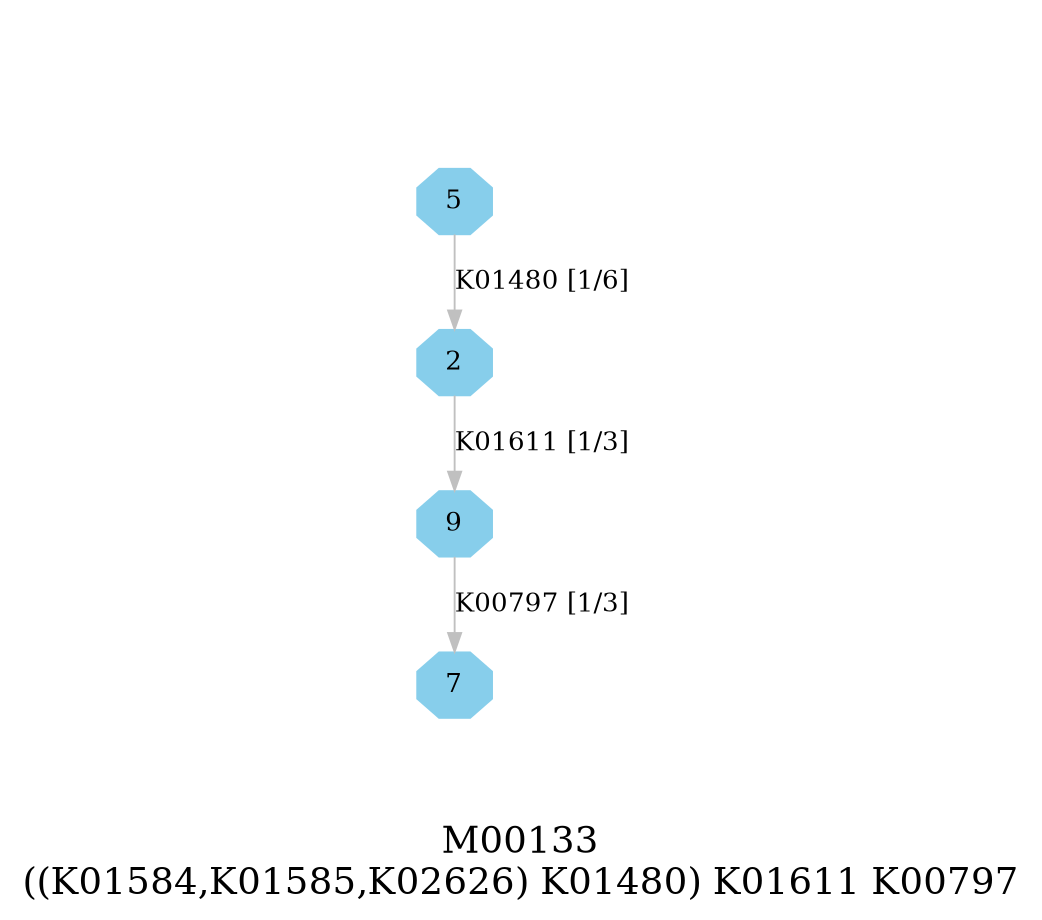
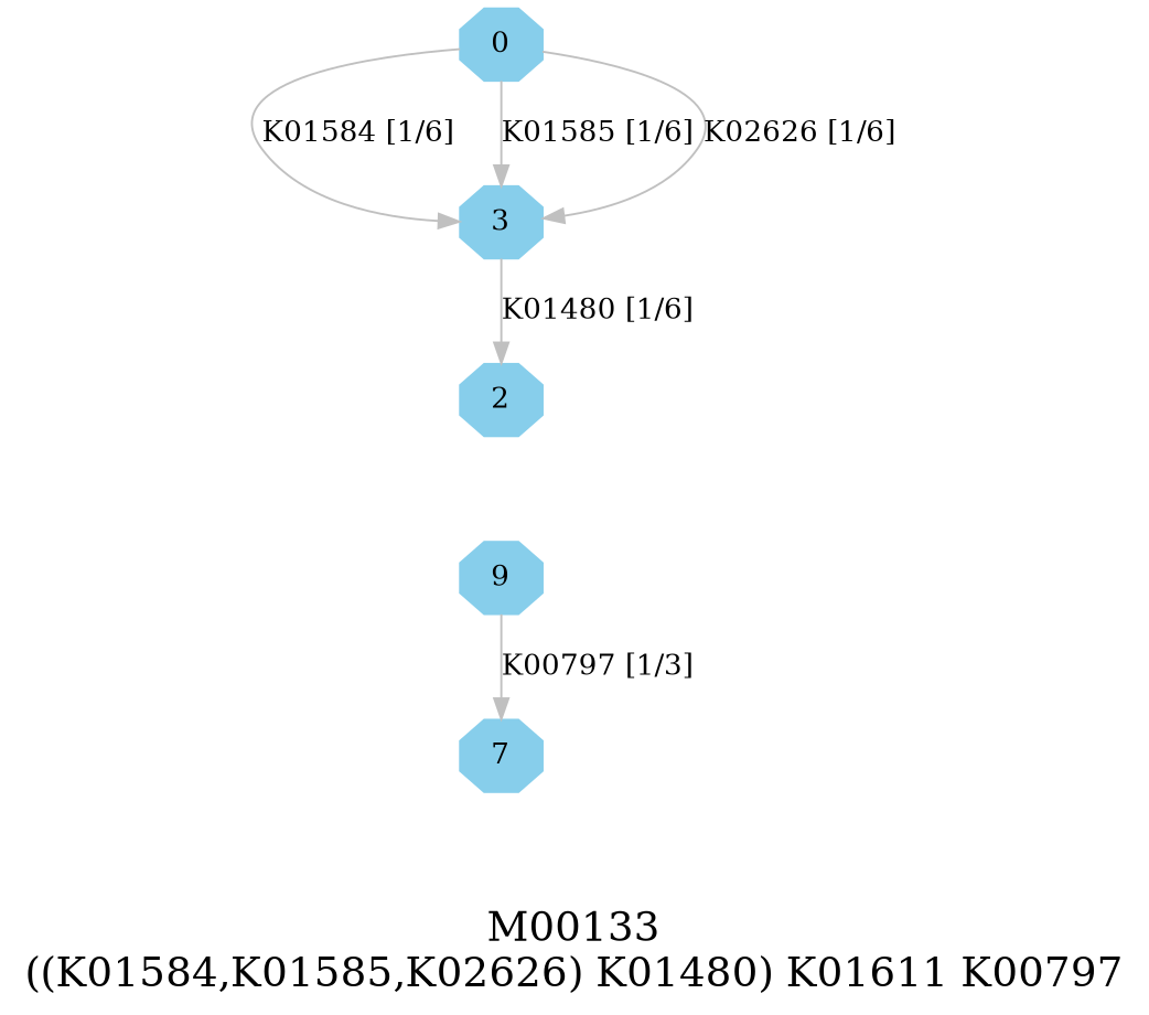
  digraph {
    fontsize=20
    label="M00133\n((K01584,K01585,K02626) K01480) K01611 K00797"
    node [color=skyblue shape=octagon style=filled]
    edge [color=grey]
+   0 [height=.3 width=.3]
    n2 [height=.3 label=7 width=.3]
    2 [height=.3 width=.3]
-   3 [height=.3 width=.3 label=5]
+   3 [height=.3 width=.3]
    n5 [height=.3 label=9 width=.3]
    subgraph sub_1 {
+     0
      n2
      2
      3
      n5
    }
-   2 -> n5 [label="K01611 [1/3]"]
+   0 -> 3 [label="K01584 [1/6]"]
+   0 -> 3 [label="K01585 [1/6]"]
+   0 -> 3 [label="K02626 [1/6]"]
    3 -> 2 [label="K01480 [1/6]"]
    n5 -> n2 [label="K00797 [1/3]"]
  }
